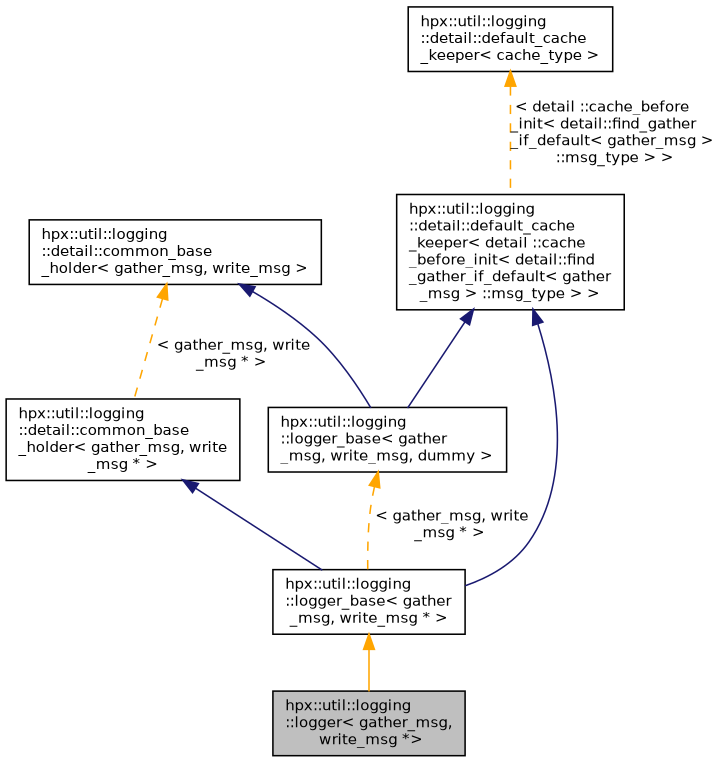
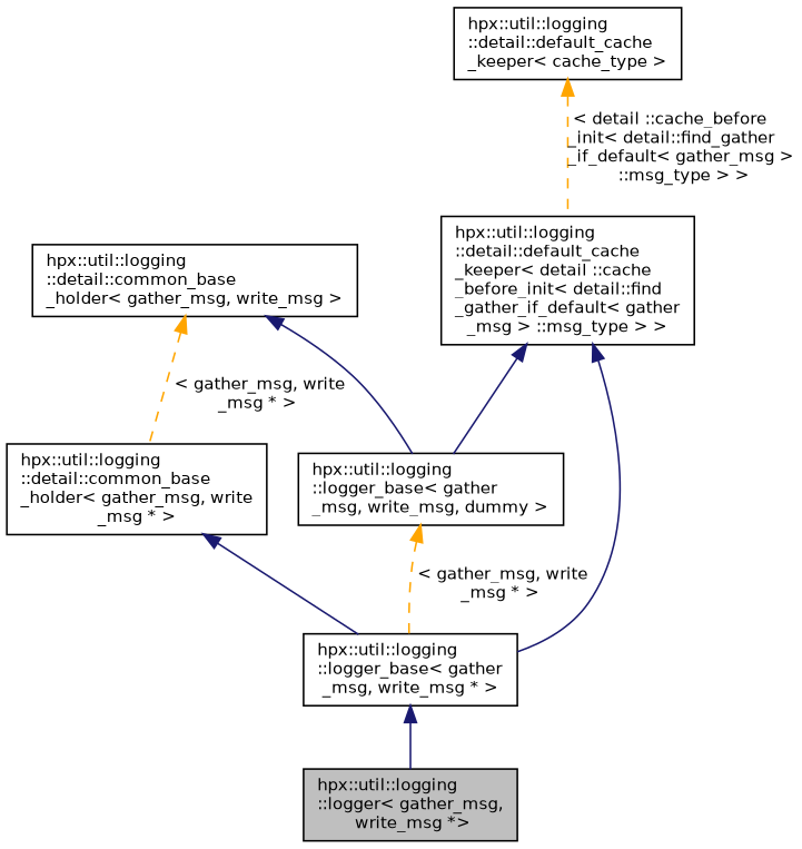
  digraph {
    rankdir=TB
    node [color=black fillcolor=white fontname=Helvetica fontsize=10 shape=record style=filled]
    edge [color=midnightblue dir=back fontname=Helvetica fontsize=10 labelfontname=Helvetica labelfontsize=10 style=solid]
    n1 [fillcolor=grey75 fontcolor=black height=0.2 label="hpx::util::logging\l::logger\< gather_msg,\l write_msg *\>" width=0.4]
    n2 [height=0.2 label="hpx::util::logging\l::logger_base\< gather\l_msg, write_msg * \>" width=0.4]
    n3 [height=0.2 label="hpx::util::logging\l::detail::default_cache\l_keeper\< detail ::cache\l_before_init\< detail::find\l_gather_if_default\< gather\l_msg \> ::msg_type \> \>" width=0.4]
    n4 [height=0.2 label="hpx::util::logging\l::logger_base\< gather\l_msg, write_msg, dummy \>" width=0.4]
    n5 [height=0.2 label="hpx::util::logging\l::detail::default_cache\l_keeper\< cache_type \>" width=0.4]
    n6 [height=0.2 label="hpx::util::logging\l::detail::common_base\l_holder\< gather_msg, write\l_msg * \>" width=0.4]
    n7 [height=0.2 label="hpx::util::logging\l::detail::common_base\l_holder\< gather_msg, write_msg \>" width=0.4]
-   n2 -> n1 [color=orange]
+   n2 -> n1
    n3 -> n2
    n3 -> n4
    n4 -> n2 [color=orange label=" \< gather_msg, write\l_msg * \>" style=dashed]
    n5 -> n3 [color=orange label=" \< detail ::cache_before\l_init\< detail::find_gather\l_if_default\< gather_msg \>\l ::msg_type \> \>" style=dashed]
    n6 -> n2
    n7 -> n4
    n7 -> n6 [color=orange label=" \< gather_msg, write\l_msg * \>" style=dashed]
  }
